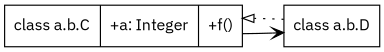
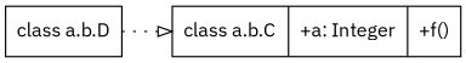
  digraph {
    rankdir=LR
    fontname="IBM Plex Sans"
    node [shape=record fontname="IBM Plex Sans"]
    edge [fontname="IBM Plex Sans"]
    n1 [label="{class a.b.C|+a: Integer\n|+f()\n}"]
    n2 [label="{class a.b.D}"]
-   n1 -> n2 [arrowhead=vee style=solid]
    n2 -> n1 [arrowhead=onormal style=dotted]
  }
